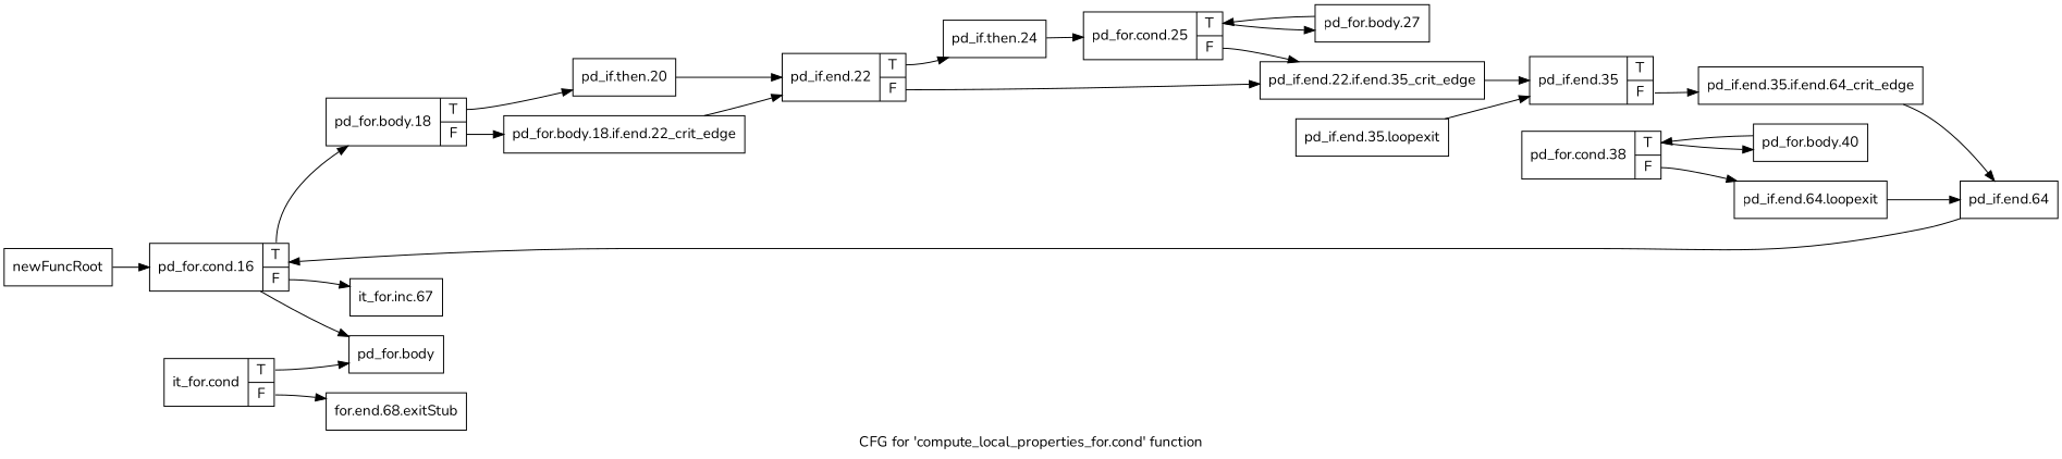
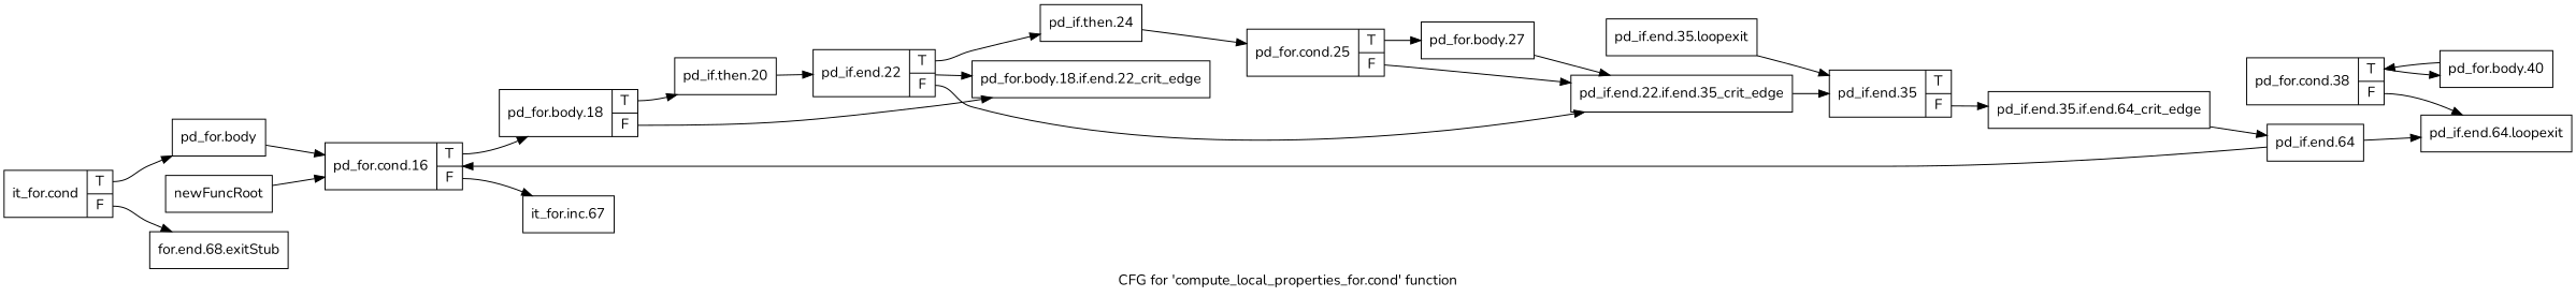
  digraph {
    fontname=Nunito
    label="CFG for 'compute_local_properties_for.cond' function"
    rankdir=LR
    node [fontname=Nunito shape=record]
    edge [fontname=Nunito]
    n1 [label="{newFuncRoot}"]
    n2 [label="{pd_for.cond.16|{<s0>T|<s1>F}}"]
    n3 [label="{it_for.cond|{<s0>T|<s1>F}}"]
    n4 [label="{for.end.68.exitStub}"]
    n5 [label="{pd_for.body}"]
    n6 [label="{pd_for.body.18|{<s0>T|<s1>F}}"]
    n7 [label="{it_for.inc.67}"]
    n8 [label="{pd_if.then.20}"]
    n9 [label="{pd_for.body.18.if.end.22_crit_edge}"]
    n10 [label="{pd_if.end.22|{<s0>T|<s1>F}}"]
    n11 [label="{pd_if.then.24}"]
    n12 [label="{pd_if.end.22.if.end.35_crit_edge}"]
    n13 [label="{pd_for.cond.25|{<s0>T|<s1>F}}"]
    n14 [label="{pd_if.end.35|{<s0>T|<s1>F}}"]
    n15 [label="{pd_for.body.27}"]
    n16 [label="{pd_if.end.35.if.end.64_crit_edge}"]
    n17 [label="{pd_if.end.64}"]
    n18 [label="{pd_if.end.35.loopexit}"]
    n19 [label="{pd_for.cond.38|{<s0>T|<s1>F}}"]
    n20 [label="{pd_for.body.40}"]
    n21 [label="{pd_if.end.64.loopexit}"]
    n1 -> n2
    n2 -> n6 [tailport=s0]
    n2 -> n7 [tailport=s1]
    n3 -> n4 [tailport=s1]
    n3 -> n5 [tailport=s0]
-   n2 -> n5
+   n5 -> n2
    n6 -> n8 [tailport=s0]
    n6 -> n9 [tailport=s1]
    n8 -> n10
-   n9 -> n10
+   n10 -> n9
    n10 -> n11 [tailport=s0]
    n10 -> n12 [tailport=s1]
    n11 -> n13
    n12 -> n14
    n13 -> n12 [tailport=s1]
    n13 -> n15 [tailport=s0]
    n14 -> n16 [tailport=s1]
-   n15 -> n13
+   n15 -> n12
    n16 -> n17
    n17 -> n2
    n18 -> n14
    n19 -> n20 [tailport=s0]
    n19 -> n21 [tailport=s1]
    n20 -> n19
-   n21 -> n17
+   n17 -> n21
  }
